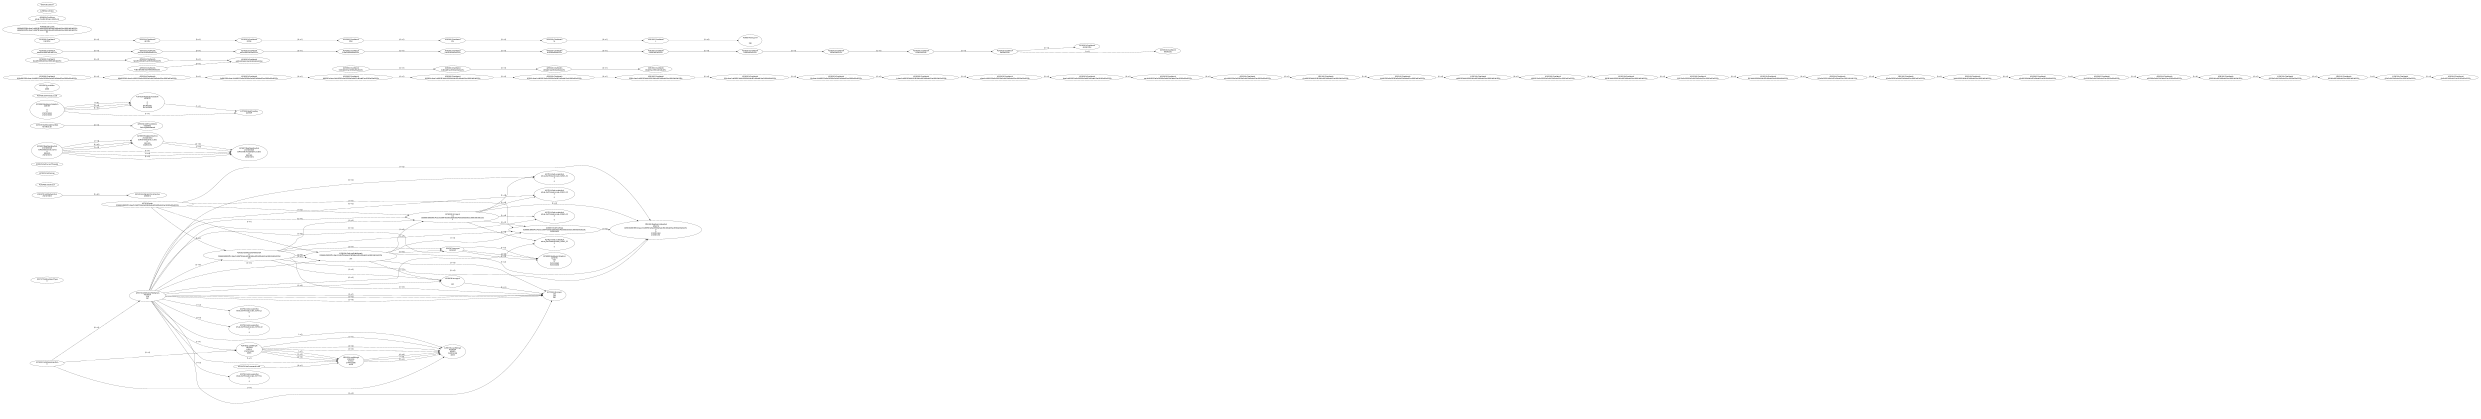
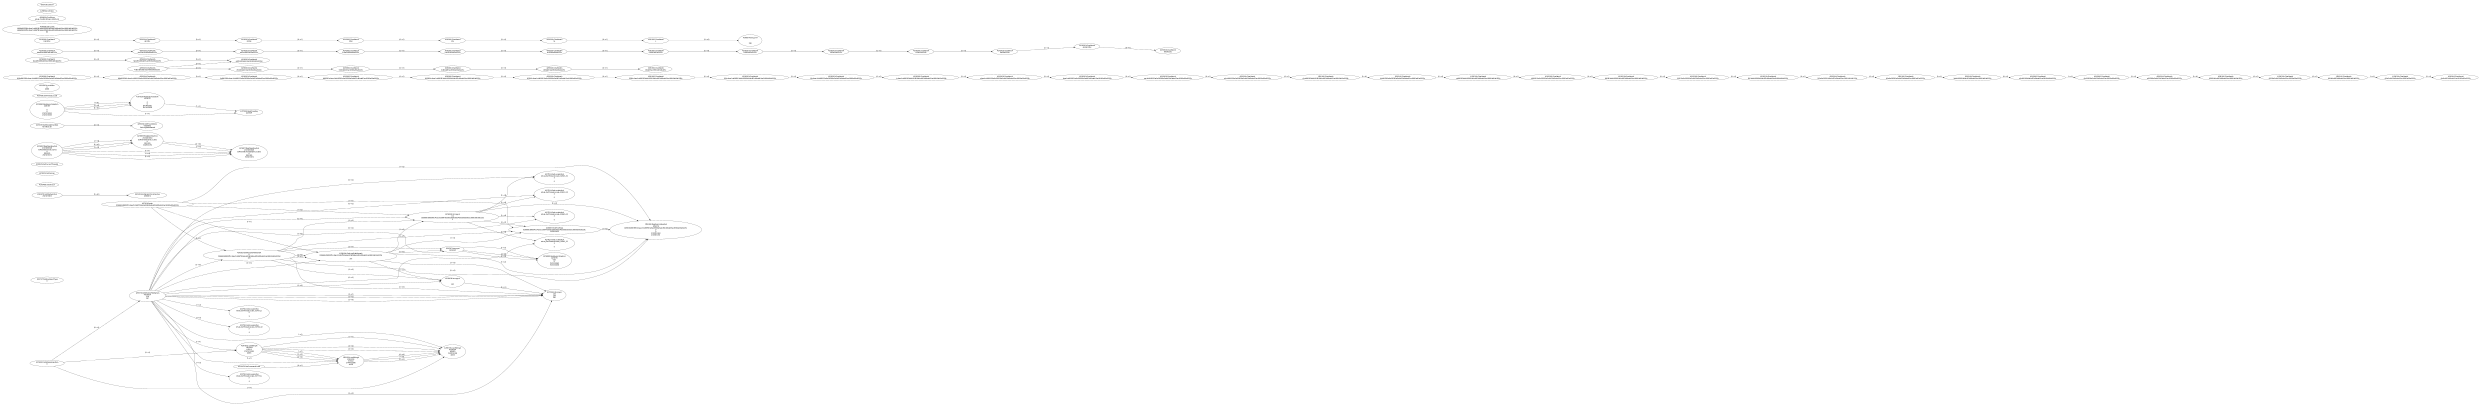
  digraph {
    fontname=Inter
    rankdir=LR
    node [fontname=Inter]
    edge [fontname=Inter]
    n1 [label="4570120.main\n026668d9855f0c4aac1cb86f163e6e28569a5a4d53d0bde93ac9880a90a8225c"]
    n2 [label="4216827.GetModuleFileNameA\n0\n026668d9855f0c4aac1cb86f163e6e28569a5a4d53d0bde93ac9880a90a8225c\n261"]
    n3 [label="4216404.GetLongPathNameA\n026668d9855f0c4aac1cb86f163e6e28569a5a4d53d0bde93ac9880a90a8225c\n\n261"]
    n4 [label="4216539.lstrcpynA\n02\n026668d9855f0c4aac1cb86f163e6e28569a5a4d53d0bde93ac9880a90a8225c\n3"]
    n5 [label="4216617.FindFirstFileA\n026668d9855f0c4aac1cb86f163e6e28569a5a4d53d0bde93ac9880a90a8225c\n2147412422"]
    n6 [label="4216990.RegQueryValueExA\n4216175\n026668d9855f0c4aac1cb86f163e6e28569a5a4d53d0bde93ac9880a90a8225c\n0\n0\n2147413062\n2147413056"]
    n7 [label="4216426.lstrcpynA\n\n\n261"]
    n8 [label="4217083.lstrcpynA\n.ZM\n.ZM\n261"]
    n9 [label="4216747.lstrcpynA\n0202261"]
    n10 [label="4217102.GetLocaleInfoA\nretval_GetThreadLocale_32832_32\n3\n\n5"]
    n11 [label="4217102.GetLocaleInfoA\nretval_GetThreadLocale_32841_32\n3\n\n5"]
    n12 [label="4217102.GetLocaleInfoA\nretval_GetThreadLocale_32865_32\n3\n\n5"]
    n13 [label="4217102.GetLocaleInfoA\nretval_GetThreadLocale_32861_32\n3\n\n5"]
    n14 [label="4219820.GetModuleHandleA\n0"]
    n15 [label="4216170.GetModuleFileNameA\n4194304\n.ZM\n261"]
    n16 [label="4219138.LoadStringA\n4194304\n65503\n2147413396\n4096"]
    n17 [label="4219138.LoadStringA\n4194304\n65500\n2147413396\n4096"]
    n18 [label="4219138.LoadStringA\n4194304\n65502\n2147413396\n4096"]
    n19 [label="4217102.GetLocaleInfoA\nretval_GetThreadLocale_32791_32\n3\n\n5"]
    n20 [label="4217102.GetLocaleInfoA\nretval_GetThreadLocale_32792_32\n3\n\n5"]
    n21 [label="4217102.GetLocaleInfoA\nretval_GetThreadLocale_32777_32\n3\n\n5"]
    n22 [label="4207377.GetKeyboardType\n0"]
    n23 [label="4219479.GetCommandLineA\n"]
    n24 [label="4199270.GetStartupInfoA\n2147417460"]
    n25 [label="4201439.InitializeCriticalSection\n4580812"]
    n26 [label="4219499.GetVersion\n"]
    n27 [label="4219516.GetVersion\n"]
    n28 [label="4219576.GetCurrentThreadId\n"]
    n29 [label="4216990.RegQueryValueExA\n4216175\n020\n0\n2147413062\n2147413056"]
    n30 [label="4216857.RegOpenKeyExA\n2147483649\nSoftware\Borland\Locales\n0\n983065\n2147413072"]
    n31 [label="4216887.RegOpenKeyExA\n2147483650\nSoftware\Borland\Locales\n0\n983065\n2147413072"]
    n32 [label="4216917.RegOpenKeyExA\n2147483649\nSoftware\Borland\Delphi\Locales\n0\n983065\n2147413072"]
    n33 [label="4216357.GetModuleHandleA\nkernel32.dll"]
    n34 [label="4216374.GetProcAddress\n6295592\nGetLongPathNameA"]
    n35 [label="4216990.RegQueryValueExA\n4216175\n\n0\n0\n2147413062\n2147413056"]
    n36 [label="4217020.RegQueryValueExA\n4216175\n\n0\n0\n2147413062\n2147413056"]
    n37 [label="4217054.RegCloseKey\n4216175"]
    n38 [label="4217096.GetThreadLocale\n"]
    n39 [label="4201500.LocalAlloc\n0\n4088"]
    n40 [label="4216300.CharNextA\n668d9855f0c4aac1cb86f163e6e28569a5a4d53d0bde93ac9880a90a8225c"]
    n41 [label="4216300.CharNextA\n68d9855f0c4aac1cb86f163e6e28569a5a4d53d0bde93ac9880a90a8225c"]
    n42 [label="4216300.CharNextA\n8d9855f0c4aac1cb86f163e6e28569a5a4d53d0bde93ac9880a90a8225c"]
    n43 [label="4216300.CharNextA\nd9855f0c4aac1cb86f163e6e28569a5a4d53d0bde93ac9880a90a8225c"]
    n44 [label="4216300.CharNextA\n9855f0c4aac1cb86f163e6e28569a5a4d53d0bde93ac9880a90a8225c"]
    n45 [label="4216300.CharNextA\n855f0c4aac1cb86f163e6e28569a5a4d53d0bde93ac9880a90a8225c"]
    n46 [label="4216300.CharNextA\n55f0c4aac1cb86f163e6e28569a5a4d53d0bde93ac9880a90a8225c"]
    n47 [label="4216300.CharNextA\n5f0c4aac1cb86f163e6e28569a5a4d53d0bde93ac9880a90a8225c"]
    n48 [label="4216300.CharNextA\nf0c4aac1cb86f163e6e28569a5a4d53d0bde93ac9880a90a8225c"]
    n49 [label="4216300.CharNextA\n0c4aac1cb86f163e6e28569a5a4d53d0bde93ac9880a90a8225c"]
    n50 [label="4216300.CharNextA\nc4aac1cb86f163e6e28569a5a4d53d0bde93ac9880a90a8225c"]
    n51 [label="4216300.CharNextA\n4aac1cb86f163e6e28569a5a4d53d0bde93ac9880a90a8225c"]
    n52 [label="4216300.CharNextA\naac1cb86f163e6e28569a5a4d53d0bde93ac9880a90a8225c"]
    n53 [label="4216300.CharNextA\nac1cb86f163e6e28569a5a4d53d0bde93ac9880a90a8225c"]
    n54 [label="4216300.CharNextA\nc1cb86f163e6e28569a5a4d53d0bde93ac9880a90a8225c"]
    n55 [label="4216300.CharNextA\n1cb86f163e6e28569a5a4d53d0bde93ac9880a90a8225c"]
    n56 [label="4216300.CharNextA\ncb86f163e6e28569a5a4d53d0bde93ac9880a90a8225c"]
    n57 [label="4216300.CharNextA\nb86f163e6e28569a5a4d53d0bde93ac9880a90a8225c"]
    n58 [label="4216300.CharNextA\n86f163e6e28569a5a4d53d0bde93ac9880a90a8225c"]
    n59 [label="4216300.CharNextA\n6f163e6e28569a5a4d53d0bde93ac9880a90a8225c"]
    n60 [label="4216300.CharNextA\nf163e6e28569a5a4d53d0bde93ac9880a90a8225c"]
    n61 [label="4216300.CharNextA\n163e6e28569a5a4d53d0bde93ac9880a90a8225c"]
    n62 [label="4216300.CharNextA\n63e6e28569a5a4d53d0bde93ac9880a90a8225c"]
    n63 [label="4216300.CharNextA\n3e6e28569a5a4d53d0bde93ac9880a90a8225c"]
    n64 [label="4216300.CharNextA\ne6e28569a5a4d53d0bde93ac9880a90a8225c"]
    n65 [label="4216300.CharNextA\n6e28569a5a4d53d0bde93ac9880a90a8225c"]
    n66 [label="4216300.CharNextA\ne28569a5a4d53d0bde93ac9880a90a8225c"]
    n67 [label="4216300.CharNextA\n28569a5a4d53d0bde93ac9880a90a8225c"]
    n68 [label="4216300.CharNextA\n8569a5a4d53d0bde93ac9880a90a8225c"]
    n69 [label="4216300.CharNextA\n569a5a4d53d0bde93ac9880a90a8225c"]
    n70 [label="4216300.CharNextA\n69a5a4d53d0bde93ac9880a90a8225c"]
    n71 [label="4216300.CharNextA\n9a5a4d53d0bde93ac9880a90a8225c"]
    n72 [label="4216300.CharNextA\na5a4d53d0bde93ac9880a90a8225c"]
    n73 [label="4216300.CharNextA\n5a4d53d0bde93ac9880a90a8225c"]
    n74 [label="4216300.CharNextA\na4d53d0bde93ac9880a90a8225c"]
    n75 [label="4216300.CharNextA\n4d53d0bde93ac9880a90a8225c"]
+   n76 [label="4216300.CharNextA\nd53d0bde93ac9880a90a8225c"]
    n77 [label="4216300.CharNextA\n53d0bde93ac9880a90a8225c"]
    n78 [label="4216300.CharNextA\n3d0bde93ac9880a90a8225c"]
    n79 [label="4216300.CharNextA\nd0bde93ac9880a90a8225c"]
    n80 [label="4216300.CharNextA\n0bde93ac9880a90a8225c"]
    n81 [label="4216300.CharNextA\nbde93ac9880a90a8225c"]
    n82 [label="4216300.CharNextA\nde93ac9880a90a8225c"]
    n83 [label="4216300.CharNextA\ne93ac9880a90a8225c"]
    n84 [label="4216300.CharNextA\n93ac9880a90a8225c"]
    n85 [label="4216300.CharNextA\n3ac9880a90a8225c"]
    n86 [label="4216300.CharNextA\nac9880a90a8225c"]
    n87 [label="4216300.CharNextA\nc9880a90a8225c"]
    n88 [label="4216300.CharNextA\n9880a90a8225c"]
    n89 [label="4216300.CharNextA\n880a90a8225c"]
    n90 [label="4216300.CharNextA\n80a90a8225c"]
    n91 [label="4216300.CharNextA\n0a90a8225c"]
    n92 [label="4216300.CharNextA\na90a8225c"]
    n93 [label="4216300.CharNextA\n90a8225c"]
    n94 [label="4216300.CharNextA\n0a8225c"]
    n95 [label="4216300.CharNextA\na8225c"]
    n96 [label="4216300.CharNextA\n8225c"]
    n97 [label="4216300.CharNextA\n225c"]
    n98 [label="4216300.CharNextA\n25c"]
    n99 [label="4216300.CharNextA\n5c"]
    n100 [label="4216300.CharNextA\nc"]
    n101 [label="4216694.lstrcpynA\n\n\n258"]
    n102 [label="4216598.lstrcpynA\n6668d9855f0c4aac1cb86f163e6e28569a5a4d53d0bde93ac9880a90a8225c\n6668d9855f0c4aac1cb86f163e6e28569a5a4d53d0bde93ac9880a90a8225c\n63"]
    n103 [label="4216630.FindClose\nretval_FindFirstFileA_32825_32"]
    n104 [label="4216642.lstrlenA\n"]
    n105 [label="4216706.lstrlenA\n"]
    n1 -> n2 [label="(1-->2)"]
    n1 -> n3 [label="(1-->1)"]
    n1 -> n4 [label="(1-->2)"]
    n1 -> n5 [label="(1-->1)"]
    n1 -> n6 [label="(1-->2)"]
    n2 -> n3 [label="(2-->1)"]
    n2 -> n3 [label="(3-->3)"]
    n2 -> n4 [label="(2-->2)"]
    n2 -> n5 [label="(2-->1)"]
    n2 -> n6 [label="(2-->2)"]
    n2 -> n7 [label="(3-->3)"]
    n2 -> n8 [label="(3-->3)"]
    n2 -> n9 [label="(3-->3)"]
    n3 -> n4 [label="(1-->2)"]
    n3 -> n5 [label="(1-->1)"]
    n3 -> n6 [label="(1-->2)"]
    n3 -> n7 [label="(3-->3)"]
    n3 -> n8 [label="(3-->3)"]
    n3 -> n9 [label="(3-->3)"]
    n4 -> n5 [label="(2-->1)"]
    n4 -> n6 [label="(2-->2)"]
    n4 -> n10 [label="(3-->2)"]
    n4 -> n11 [label="(3-->2)"]
    n4 -> n12 [label="(3-->2)"]
    n4 -> n13 [label="(3-->2)"]
    n5 -> n6 [label="(1-->2)"]
    n7 -> n8 [label="(3-->3)"]
    n9 -> n29 [label="(1-->2)"]
    n9 -> n29 [label="(2-->2)"]
    n9 -> n29 [label="(0-->2)"]
    n14 -> n15 [label="(0-->1)"]
    n14 -> n16 [label="(0-->1)"]
    n14 -> n17 [label="(0-->1)"]
    n15 -> n2 [label="(3-->3)"]
    n15 -> n3 [label="(3-->3)"]
    n15 -> n4 [label="(0-->3)"]
    n15 -> n7 [label="(3-->3)"]
    n15 -> n8 [label="(2-->1)"]
    n15 -> n8 [label="(2-->2)"]
    n15 -> n8 [label="(3-->3)"]
    n15 -> n8 [label="(2-->0)"]
    n15 -> n9 [label="(3-->3)"]
    n15 -> n10 [label="(0-->2)"]
    n15 -> n11 [label="(0-->2)"]
    n15 -> n12 [label="(0-->2)"]
    n15 -> n13 [label="(0-->2)"]
    n15 -> n16 [label="(1-->1)"]
    n15 -> n17 [label="(1-->1)"]
    n15 -> n18 [label="(1-->1)"]
    n15 -> n19 [label="(0-->2)"]
    n15 -> n20 [label="(0-->2)"]
    n15 -> n21 [label="(0-->2)"]
    n16 -> n17 [label="(1-->1)"]
    n16 -> n17 [label="(3-->3)"]
    n16 -> n17 [label="(4-->4)"]
    n16 -> n18 [label="(1-->1)"]
    n16 -> n18 [label="(3-->3)"]
    n16 -> n18 [label="(4-->4)"]
    n18 -> n17 [label="(1-->1)"]
    n18 -> n17 [label="(3-->3)"]
    n18 -> n17 [label="(4-->4)"]
    n23 -> n18 [label="(0-->1)"]
    n24 -> n25 [label="(0-->0)"]
    n30 -> n31 [label="(2-->2)"]
    n30 -> n31 [label="(4-->4)"]
    n30 -> n31 [label="(5-->5)"]
    n30 -> n32 [label="(1-->1)"]
    n30 -> n32 [label="(4-->4)"]
    n30 -> n32 [label="(5-->5)"]
    n31 -> n32 [label="(4-->4)"]
    n31 -> n32 [label="(5-->5)"]
    n33 -> n34 [label="(0-->1)"]
    n35 -> n36 [label="(1-->1)"]
    n35 -> n36 [label="(5-->5)"]
    n35 -> n36 [label="(6-->6)"]
    n35 -> n37 [label="(1-->1)"]
    n36 -> n37 [label="(1-->1)"]
    n40 -> n41 [label="(0-->1)"]
    n41 -> n42 [label="(0-->1)"]
    n42 -> n43 [label="(0-->1)"]
    n43 -> n44 [label="(0-->1)"]
    n44 -> n45 [label="(0-->1)"]
    n45 -> n46 [label="(0-->1)"]
    n46 -> n47 [label="(0-->1)"]
    n47 -> n48 [label="(0-->1)"]
    n48 -> n49 [label="(0-->1)"]
    n49 -> n50 [label="(0-->1)"]
    n50 -> n51 [label="(0-->1)"]
    n51 -> n52 [label="(0-->1)"]
    n52 -> n53 [label="(0-->1)"]
    n53 -> n54 [label="(0-->1)"]
    n54 -> n55 [label="(0-->1)"]
    n55 -> n56 [label="(0-->1)"]
    n56 -> n57 [label="(0-->1)"]
    n57 -> n58 [label="(0-->1)"]
    n58 -> n59 [label="(0-->1)"]
    n59 -> n60 [label="(0-->1)"]
    n60 -> n61 [label="(0-->1)"]
    n61 -> n62 [label="(0-->1)"]
    n62 -> n63 [label="(0-->1)"]
    n63 -> n64 [label="(0-->1)"]
    n64 -> n65 [label="(0-->1)"]
    n65 -> n66 [label="(0-->1)"]
    n66 -> n67 [label="(0-->1)"]
    n67 -> n68 [label="(0-->1)"]
    n68 -> n69 [label="(0-->1)"]
    n69 -> n70 [label="(0-->1)"]
    n70 -> n71 [label="(0-->1)"]
    n72 -> n73 [label="(0-->1)"]
    n73 -> n74 [label="(0-->1)"]
    n75 -> n74 [label="(0-->1)"]
+   n75 -> n76 [label="(0-->1)"]
+   n76 -> n77 [label="(0-->1)"]
    n77 -> n78 [label="(0-->1)"]
    n78 -> n79 [label="(0-->1)"]
    n79 -> n80 [label="(0-->1)"]
    n81 -> n82 [label="(0-->1)"]
    n82 -> n83 [label="(0-->1)"]
    n83 -> n84 [label="(0-->1)"]
    n84 -> n85 [label="(0-->1)"]
    n85 -> n86 [label="(0-->1)"]
    n86 -> n87 [label="(0-->1)"]
    n87 -> n88 [label="(0-->1)"]
    n88 -> n89 [label="(0-->1)"]
    n89 -> n90 [label="(0-->1)"]
    n90 -> n91 [label="(0-->1)"]
    n91 -> n92 [label="(0-->1)"]
-   n91 -> n93 [label="(0-->1)"]
+   n92 -> n93 [label="(0-->1)"]
    n94 -> n95 [label="(0-->1)"]
    n95 -> n96 [label="(0-->1)"]
    n96 -> n97 [label="(0-->1)"]
    n97 -> n98 [label="(0-->1)"]
    n98 -> n99 [label="(0-->1)"]
    n99 -> n100 [label="(0-->1)"]
    n100 -> n101 [label="(0-->0)"]
  }
